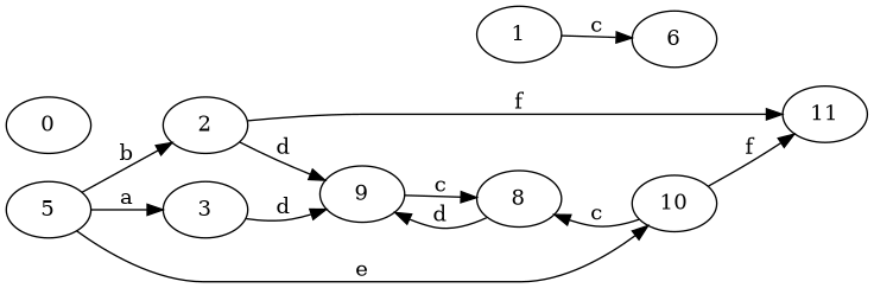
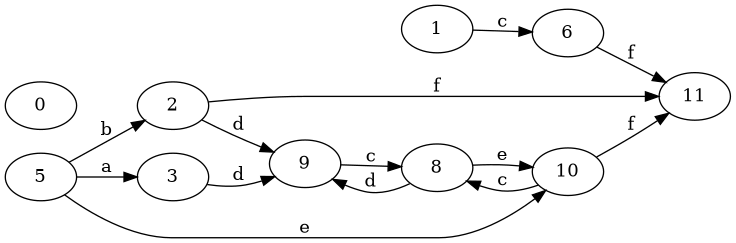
  strict digraph {
    rankdir=LR
    1
    6
    11
    9
    8
    2
    5
    3
    10
    0
    1 -> 6 [label=c]
+   6 -> 11 [label=f]
    9 -> 8 [label=c]
    8 -> 9 [label=d]
+   8 -> 10 [label=e]
    2 -> 11 [label=f]
    2 -> 9 [label=d]
    5 -> 2 [label=b]
    5 -> 3 [label=a]
    5 -> 10 [label=e]
    3 -> 9 [label=d]
    10 -> 11 [label=f]
    10 -> 8 [label=c]
  }
